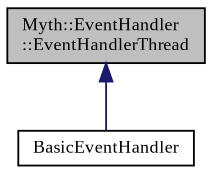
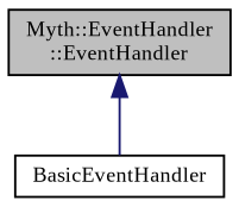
  digraph {
    fontname="Liberation Serif"
    node [color=black fontname="Liberation Serif" fontsize=10 shape=record style=filled]
-   n1 [fillcolor=grey75 fontcolor=black height=0.2 label="Myth::EventHandler\l::EventHandlerThread" width=0.4]
+   n1 [fillcolor=grey75 fontcolor=black height=0.2 label="Myth::EventHandler\l::EventHandler" width=0.4]
    n2 [fillcolor=white height=0.2 label=BasicEventHandler width=0.4]
    n1 -> n2 [color=midnightblue dir=back fontname="Liberation Serif" fontsize=10 labelfontname=Helvetica labelfontsize=10 style=solid]
  }
